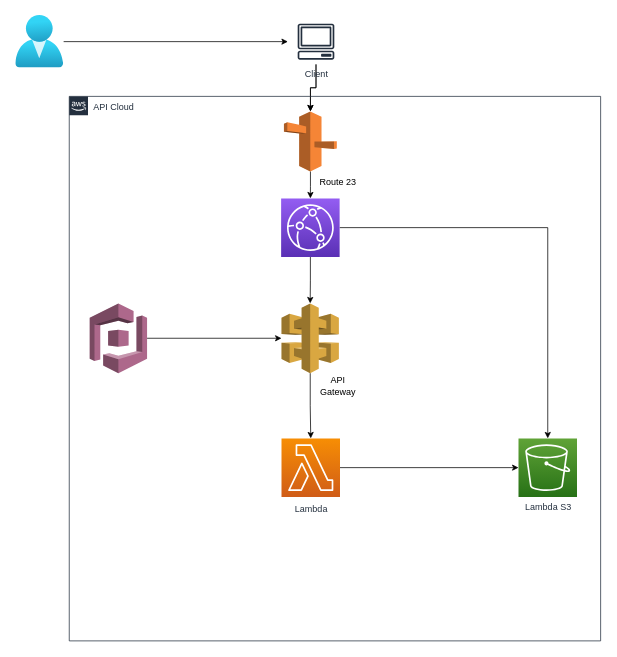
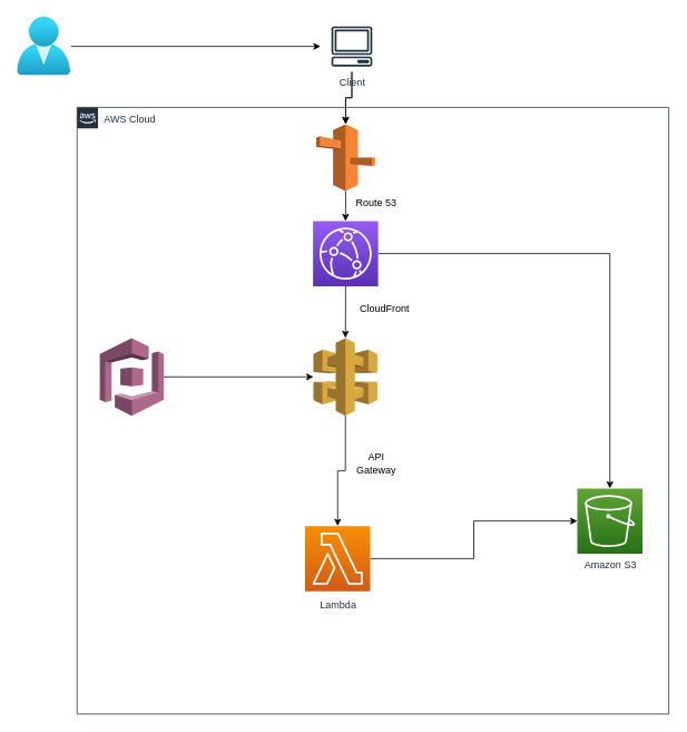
  <mxCell id="0" />
  <mxCell id="1" parent="0" />
  <mxCell id="2" style="edgeStyle=orthogonalEdgeStyle;rounded=0;orthogonalLoop=1;jettySize=auto;html=1;" edge="1" parent="1" source="3" target="6"><mxGeometry relative="1" as="geometry" /></mxCell>
  <mxCell id="3" value="" style="aspect=fixed;html=1;points=[];align=center;image;fontSize=12;image=img/lib/azure2/identity/Users.svg;" parent="1" vertex="1"><mxGeometry x="20" y="20" width="64" height="70" as="geometry" /></mxCell>
  <mxCell id="4" style="edgeStyle=orthogonalEdgeStyle;rounded=0;orthogonalLoop=1;jettySize=auto;html=1;" edge="1" parent="1" source="6" target="8"><mxGeometry relative="1" as="geometry" /></mxCell>
  <mxCell id="5" value="" style="edgeStyle=orthogonalEdgeStyle;rounded=0;orthogonalLoop=1;jettySize=auto;html=1;" edge="1" parent="1" source="6" target="8"><mxGeometry relative="1" as="geometry" /></mxCell>
  <mxCell id="6" value="Client" style="sketch=0;outlineConnect=0;fontColor=#232F3E;gradientColor=none;strokeColor=#232F3E;fillColor=#ffffff;dashed=0;verticalLabelPosition=bottom;verticalAlign=top;align=center;html=1;fontSize=12;fontStyle=0;aspect=fixed;shape=mxgraph.aws4.resourceIcon;resIcon=mxgraph.aws4.client;" parent="1" vertex="1"><mxGeometry x="383" y="25" width="75" height="60" as="geometry" /></mxCell>
  <mxCell id="7" style="edgeStyle=orthogonalEdgeStyle;rounded=0;orthogonalLoop=1;jettySize=auto;html=1;" edge="1" parent="1" source="8" target="11"><mxGeometry relative="1" as="geometry" /></mxCell>
  <mxCell id="8" value="" style="outlineConnect=0;dashed=0;verticalLabelPosition=bottom;verticalAlign=top;align=center;html=1;shape=mxgraph.aws3.route_53;fillColor=#F58536;gradientColor=none;" vertex="1" parent="1"><mxGeometry x="377.75" y="148" width="70.5" height="80" as="geometry" /></mxCell>
  <mxCell id="9" style="edgeStyle=orthogonalEdgeStyle;rounded=0;orthogonalLoop=1;jettySize=auto;html=1;" edge="1" parent="1" source="11" target="18"><mxGeometry relative="1" as="geometry" /></mxCell>
  <mxCell id="10" style="edgeStyle=orthogonalEdgeStyle;rounded=0;orthogonalLoop=1;jettySize=auto;html=1;entryX=0.5;entryY=0;entryDx=0;entryDy=0;entryPerimeter=0;" edge="1" parent="1" source="11" target="17"><mxGeometry relative="1" as="geometry" /></mxCell>
  <mxCell id="11" value="" style="sketch=0;points=[[0,0,0],[0.25,0,0],[0.5,0,0],[0.75,0,0],[1,0,0],[0,1,0],[0.25,1,0],[0.5,1,0],[0.75,1,0],[1,1,0],[0,0.25,0],[0,0.5,0],[0,0.75,0],[1,0.25,0],[1,0.5,0],[1,0.75,0]];outlineConnect=0;fontColor=#232F3E;gradientColor=#945DF2;gradientDirection=north;fillColor=#5A30B5;strokeColor=#ffffff;dashed=0;verticalLabelPosition=bottom;verticalAlign=top;align=center;html=1;fontSize=12;fontStyle=0;aspect=fixed;shape=mxgraph.aws4.resourceIcon;resIcon=mxgraph.aws4.cloudfront;" vertex="1" parent="1"><mxGeometry x="374" y="264" width="78" height="78" as="geometry" /></mxCell>
  <mxCell id="12" style="edgeStyle=orthogonalEdgeStyle;rounded=0;orthogonalLoop=1;jettySize=auto;html=1;" edge="1" parent="1" source="13" target="17"><mxGeometry relative="1" as="geometry" /></mxCell>
  <mxCell id="13" value="" style="outlineConnect=0;dashed=0;verticalLabelPosition=bottom;verticalAlign=top;align=center;html=1;shape=mxgraph.aws3.cognito;fillColor=#AD688B;gradientColor=none;" vertex="1" parent="1"><mxGeometry x="118.75" y="404" width="76.5" height="93" as="geometry" /></mxCell>
  <mxCell id="14" style="edgeStyle=orthogonalEdgeStyle;rounded=0;orthogonalLoop=1;jettySize=auto;html=1;" edge="1" parent="1" source="15" target="18"><mxGeometry relative="1" as="geometry" /></mxCell>
- <mxCell id="15" value="Lambda" style="outlineConnect=0;fontColor=#232F3E;gradientColor=#F78E04;gradientDirection=north;fillColor=#D05C17;strokeColor=#ffffff;dashed=0;verticalLabelPosition=bottom;verticalAlign=top;align=center;html=1;fontSize=12;fontStyle=0;aspect=fixed;shape=mxgraph.aws4.resourceIcon;resIcon=mxgraph.aws4.lambda;labelBackgroundColor=#ffffff;spacingTop=3;" vertex="1" parent="1"><mxGeometry x="374.5" y="584" width="78" height="78" as="geometry" /></mxCell>
+ <mxCell id="15" value="Lambda" style="outlineConnect=0;fontColor=#232F3E;gradientColor=#F78E04;gradientDirection=north;fillColor=#D05C17;strokeColor=#ffffff;dashed=0;verticalLabelPosition=bottom;verticalAlign=top;align=center;html=1;fontSize=12;fontStyle=0;aspect=fixed;shape=mxgraph.aws4.resourceIcon;resIcon=mxgraph.aws4.lambda;labelBackgroundColor=#ffffff;spacingTop=3;" vertex="1" parent="1"><mxGeometry x="364.5" y="629" width="78" height="78" as="geometry" /></mxCell>
  <mxCell id="16" style="edgeStyle=orthogonalEdgeStyle;rounded=0;orthogonalLoop=1;jettySize=auto;html=1;" edge="1" parent="1" source="17" target="15"><mxGeometry relative="1" as="geometry" /></mxCell>
  <mxCell id="17" value="" style="outlineConnect=0;dashed=0;verticalLabelPosition=bottom;verticalAlign=top;align=center;html=1;shape=mxgraph.aws3.api_gateway;fillColor=#D9A741;gradientColor=none;" vertex="1" parent="1"><mxGeometry x="374.5" y="404" width="76.5" height="93" as="geometry" /></mxCell>
- <mxCell id="18" value="Lambda S3" style="outlineConnect=0;fontColor=#232F3E;gradientColor=#60A337;gradientDirection=north;fillColor=#277116;strokeColor=#ffffff;dashed=0;verticalLabelPosition=bottom;verticalAlign=top;align=center;html=1;fontSize=12;fontStyle=0;aspect=fixed;shape=mxgraph.aws4.resourceIcon;resIcon=mxgraph.aws4.s3;labelBackgroundColor=#ffffff;" vertex="1" parent="1"><mxGeometry x="690.5" y="584" width="78" height="78" as="geometry" /></mxCell>
- <mxCell id="19" value="API Gateway" style="text;html=1;strokeColor=none;fillColor=none;align=center;verticalAlign=middle;whiteSpace=wrap;rounded=0;" vertex="1" parent="1"><mxGeometry x="420" y="499" width="60" height="30" as="geometry" /></mxCell>
- <mxCell id="20" value="Route 23" style="text;html=1;strokeColor=none;fillColor=none;align=center;verticalAlign=middle;whiteSpace=wrap;rounded=0;" vertex="1" parent="1"><mxGeometry x="420" y="228" width="60" height="30" as="geometry" /></mxCell>
- <mxCell id="22" value="API Cloud" style="points=[[0,0],[0.25,0],[0.5,0],[0.75,0],[1,0],[1,0.25],[1,0.5],[1,0.75],[1,1],[0.75,1],[0.5,1],[0.25,1],[0,1],[0,0.75],[0,0.5],[0,0.25]];outlineConnect=0;gradientColor=none;html=1;whiteSpace=wrap;fontSize=12;fontStyle=0;container=1;pointerEvents=0;collapsible=0;recursiveResize=0;shape=mxgraph.aws4.group;grIcon=mxgraph.aws4.group_aws_cloud_alt;strokeColor=#232F3E;fillColor=none;verticalAlign=top;align=left;spacingLeft=30;fontColor=#232F3E;dashed=0;" vertex="1" parent="1"><mxGeometry x="91.5" y="128" width="708.5" height="726" as="geometry" /></mxCell>
+ <mxCell id="18" value="Amazon S3" style="outlineConnect=0;fontColor=#232F3E;gradientColor=#60A337;gradientDirection=north;fillColor=#277116;strokeColor=#ffffff;dashed=0;verticalLabelPosition=bottom;verticalAlign=top;align=center;html=1;fontSize=12;fontStyle=0;aspect=fixed;shape=mxgraph.aws4.resourceIcon;resIcon=mxgraph.aws4.s3;labelBackgroundColor=#ffffff;" vertex="1" parent="1"><mxGeometry x="690.5" y="584" width="78" height="78" as="geometry" /></mxCell>
+ <mxCell id="19" value="API Gateway" style="text;html=1;strokeColor=none;fillColor=none;align=center;verticalAlign=middle;whiteSpace=wrap;rounded=0;" vertex="1" parent="1"><mxGeometry x="420" y="539" width="60" height="30" as="geometry" /></mxCell>
+ <mxCell id="20" value="Route 53" style="text;html=1;strokeColor=none;fillColor=none;align=center;verticalAlign=middle;whiteSpace=wrap;rounded=0;" vertex="1" parent="1"><mxGeometry x="420" y="228" width="60" height="30" as="geometry" /></mxCell>
+ <mxCell id="21" value="CloudFront" style="text;html=1;strokeColor=none;fillColor=none;align=center;verticalAlign=middle;whiteSpace=wrap;rounded=0;" vertex="1" parent="1"><mxGeometry x="430" y="354" width="60" height="30" as="geometry" /></mxCell>
+ <mxCell id="22" value="AWS Cloud" style="points=[[0,0],[0.25,0],[0.5,0],[0.75,0],[1,0],[1,0.25],[1,0.5],[1,0.75],[1,1],[0.75,1],[0.5,1],[0.25,1],[0,1],[0,0.75],[0,0.5],[0,0.25]];outlineConnect=0;gradientColor=none;html=1;whiteSpace=wrap;fontSize=12;fontStyle=0;container=1;pointerEvents=0;collapsible=0;recursiveResize=0;shape=mxgraph.aws4.group;grIcon=mxgraph.aws4.group_aws_cloud_alt;strokeColor=#232F3E;fillColor=none;verticalAlign=top;align=left;spacingLeft=30;fontColor=#232F3E;dashed=0;" vertex="1" parent="1"><mxGeometry x="91.5" y="128" width="708.5" height="726" as="geometry" /></mxCell>
